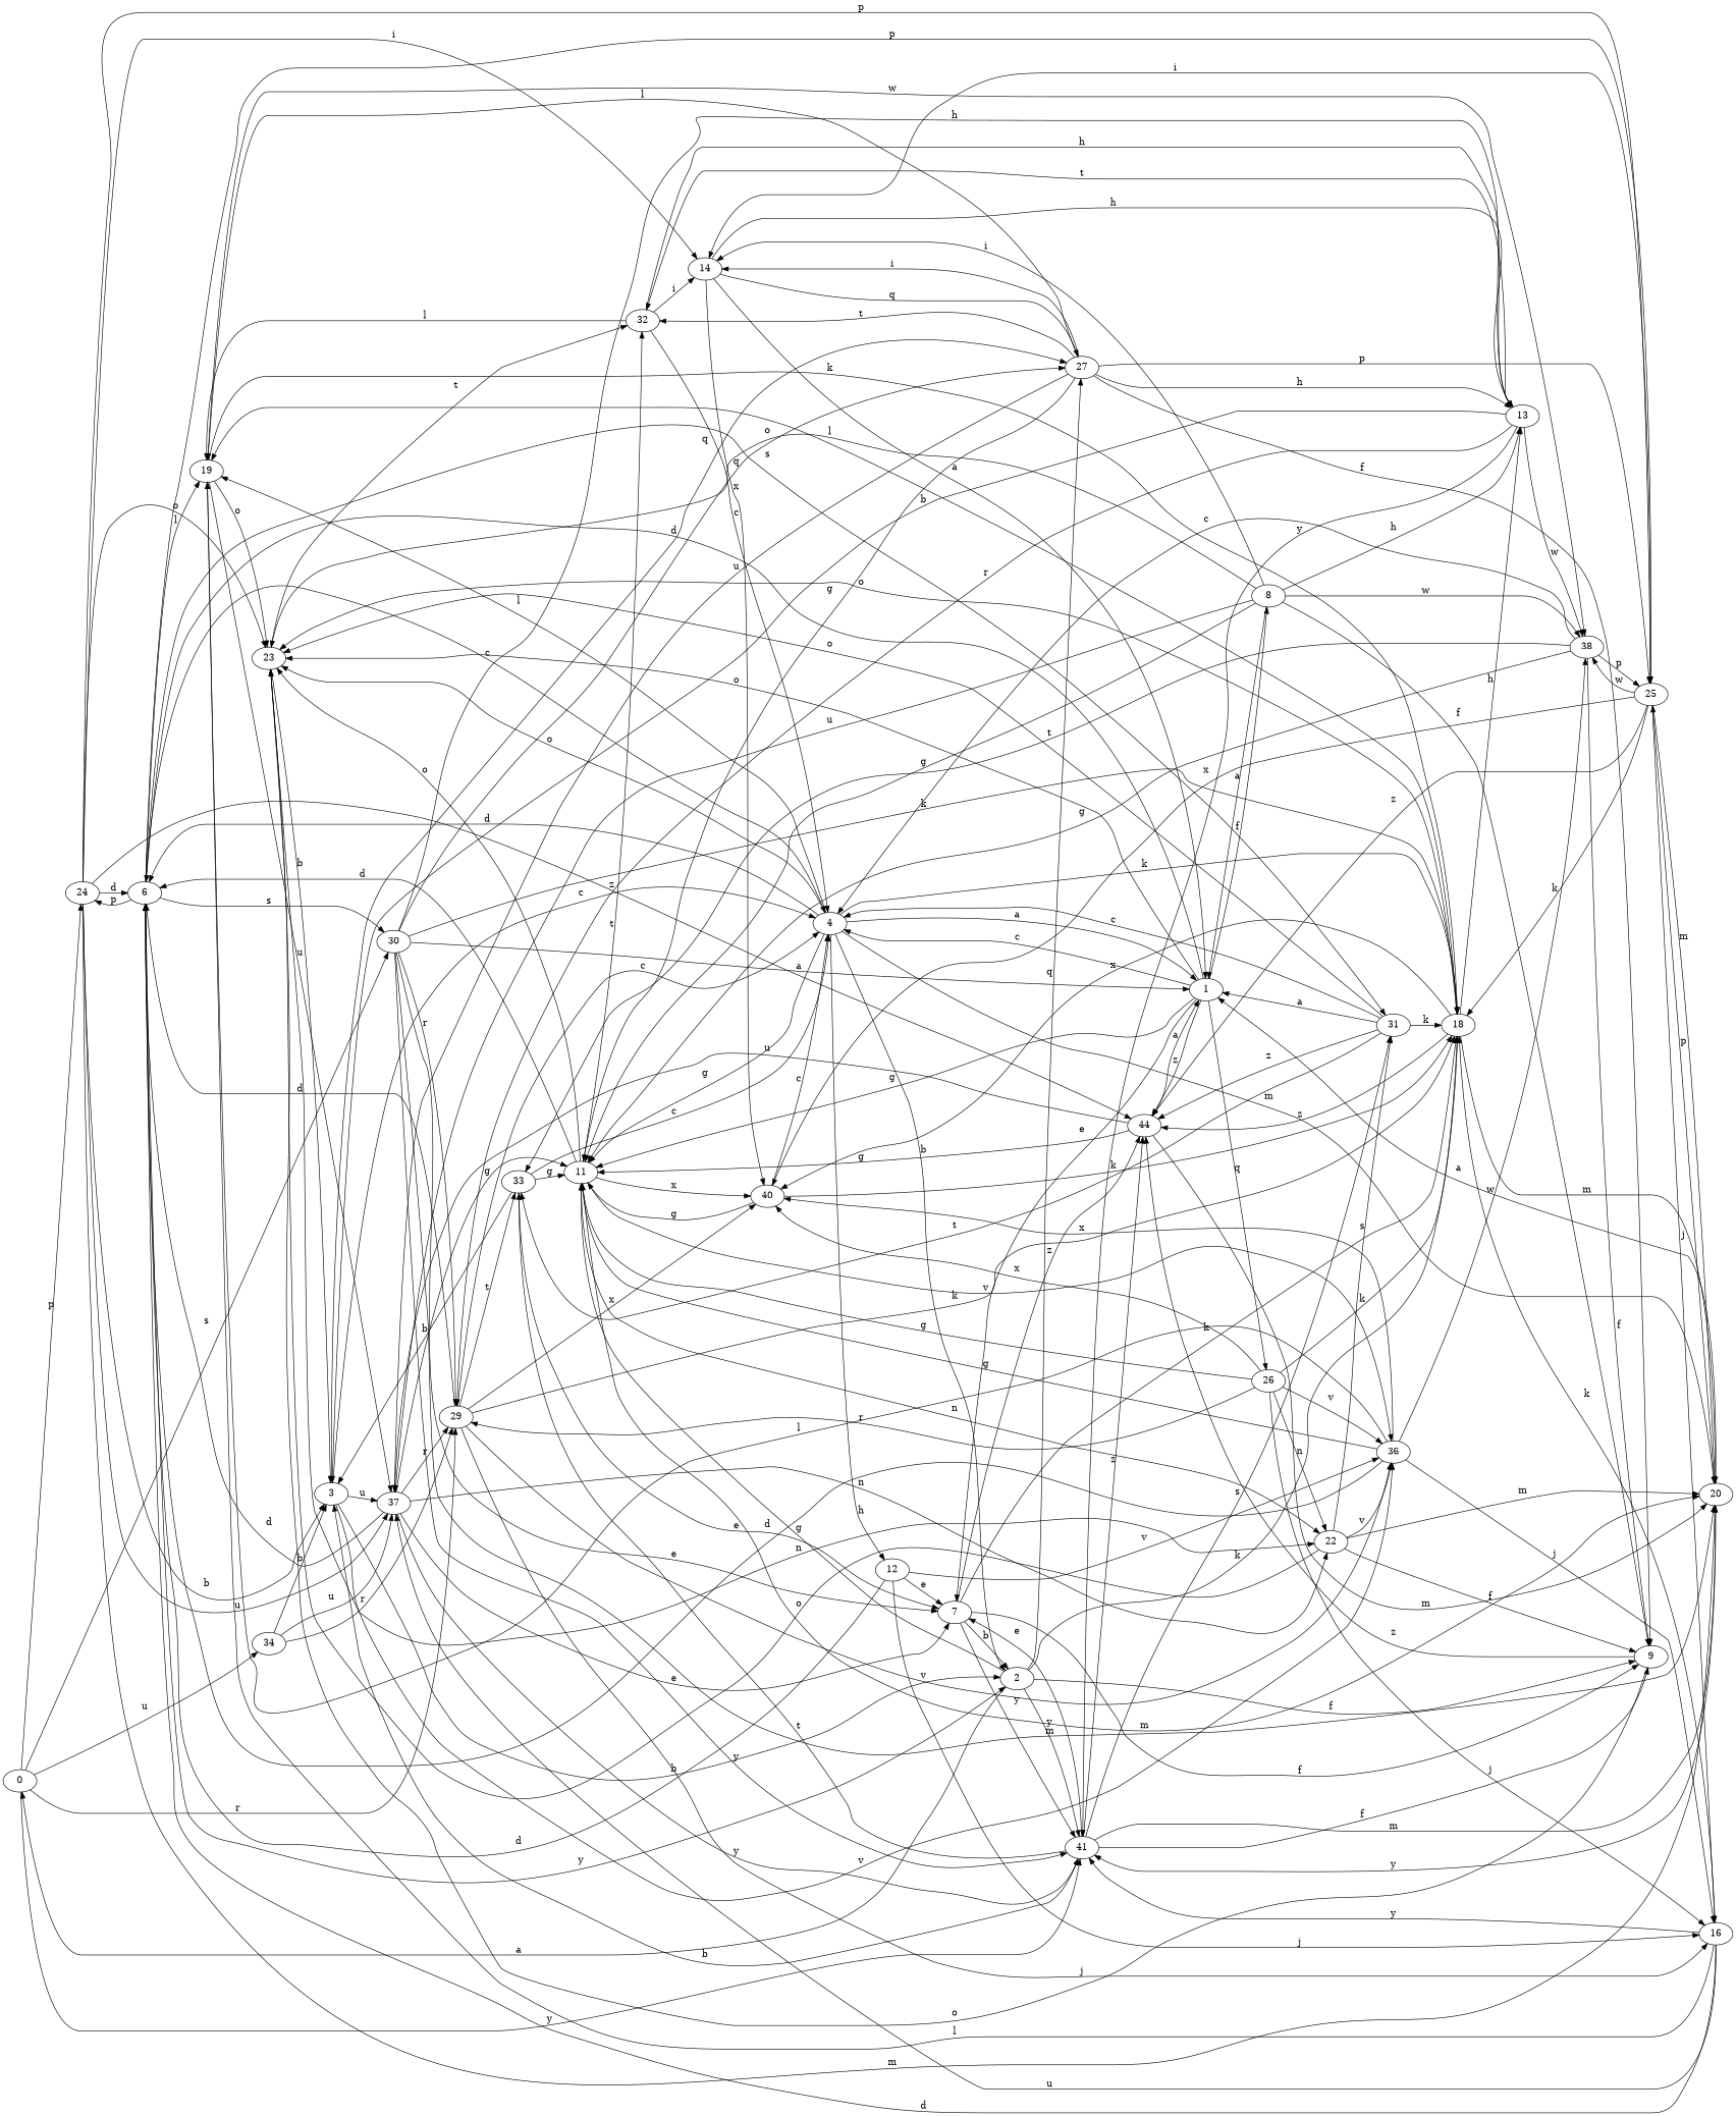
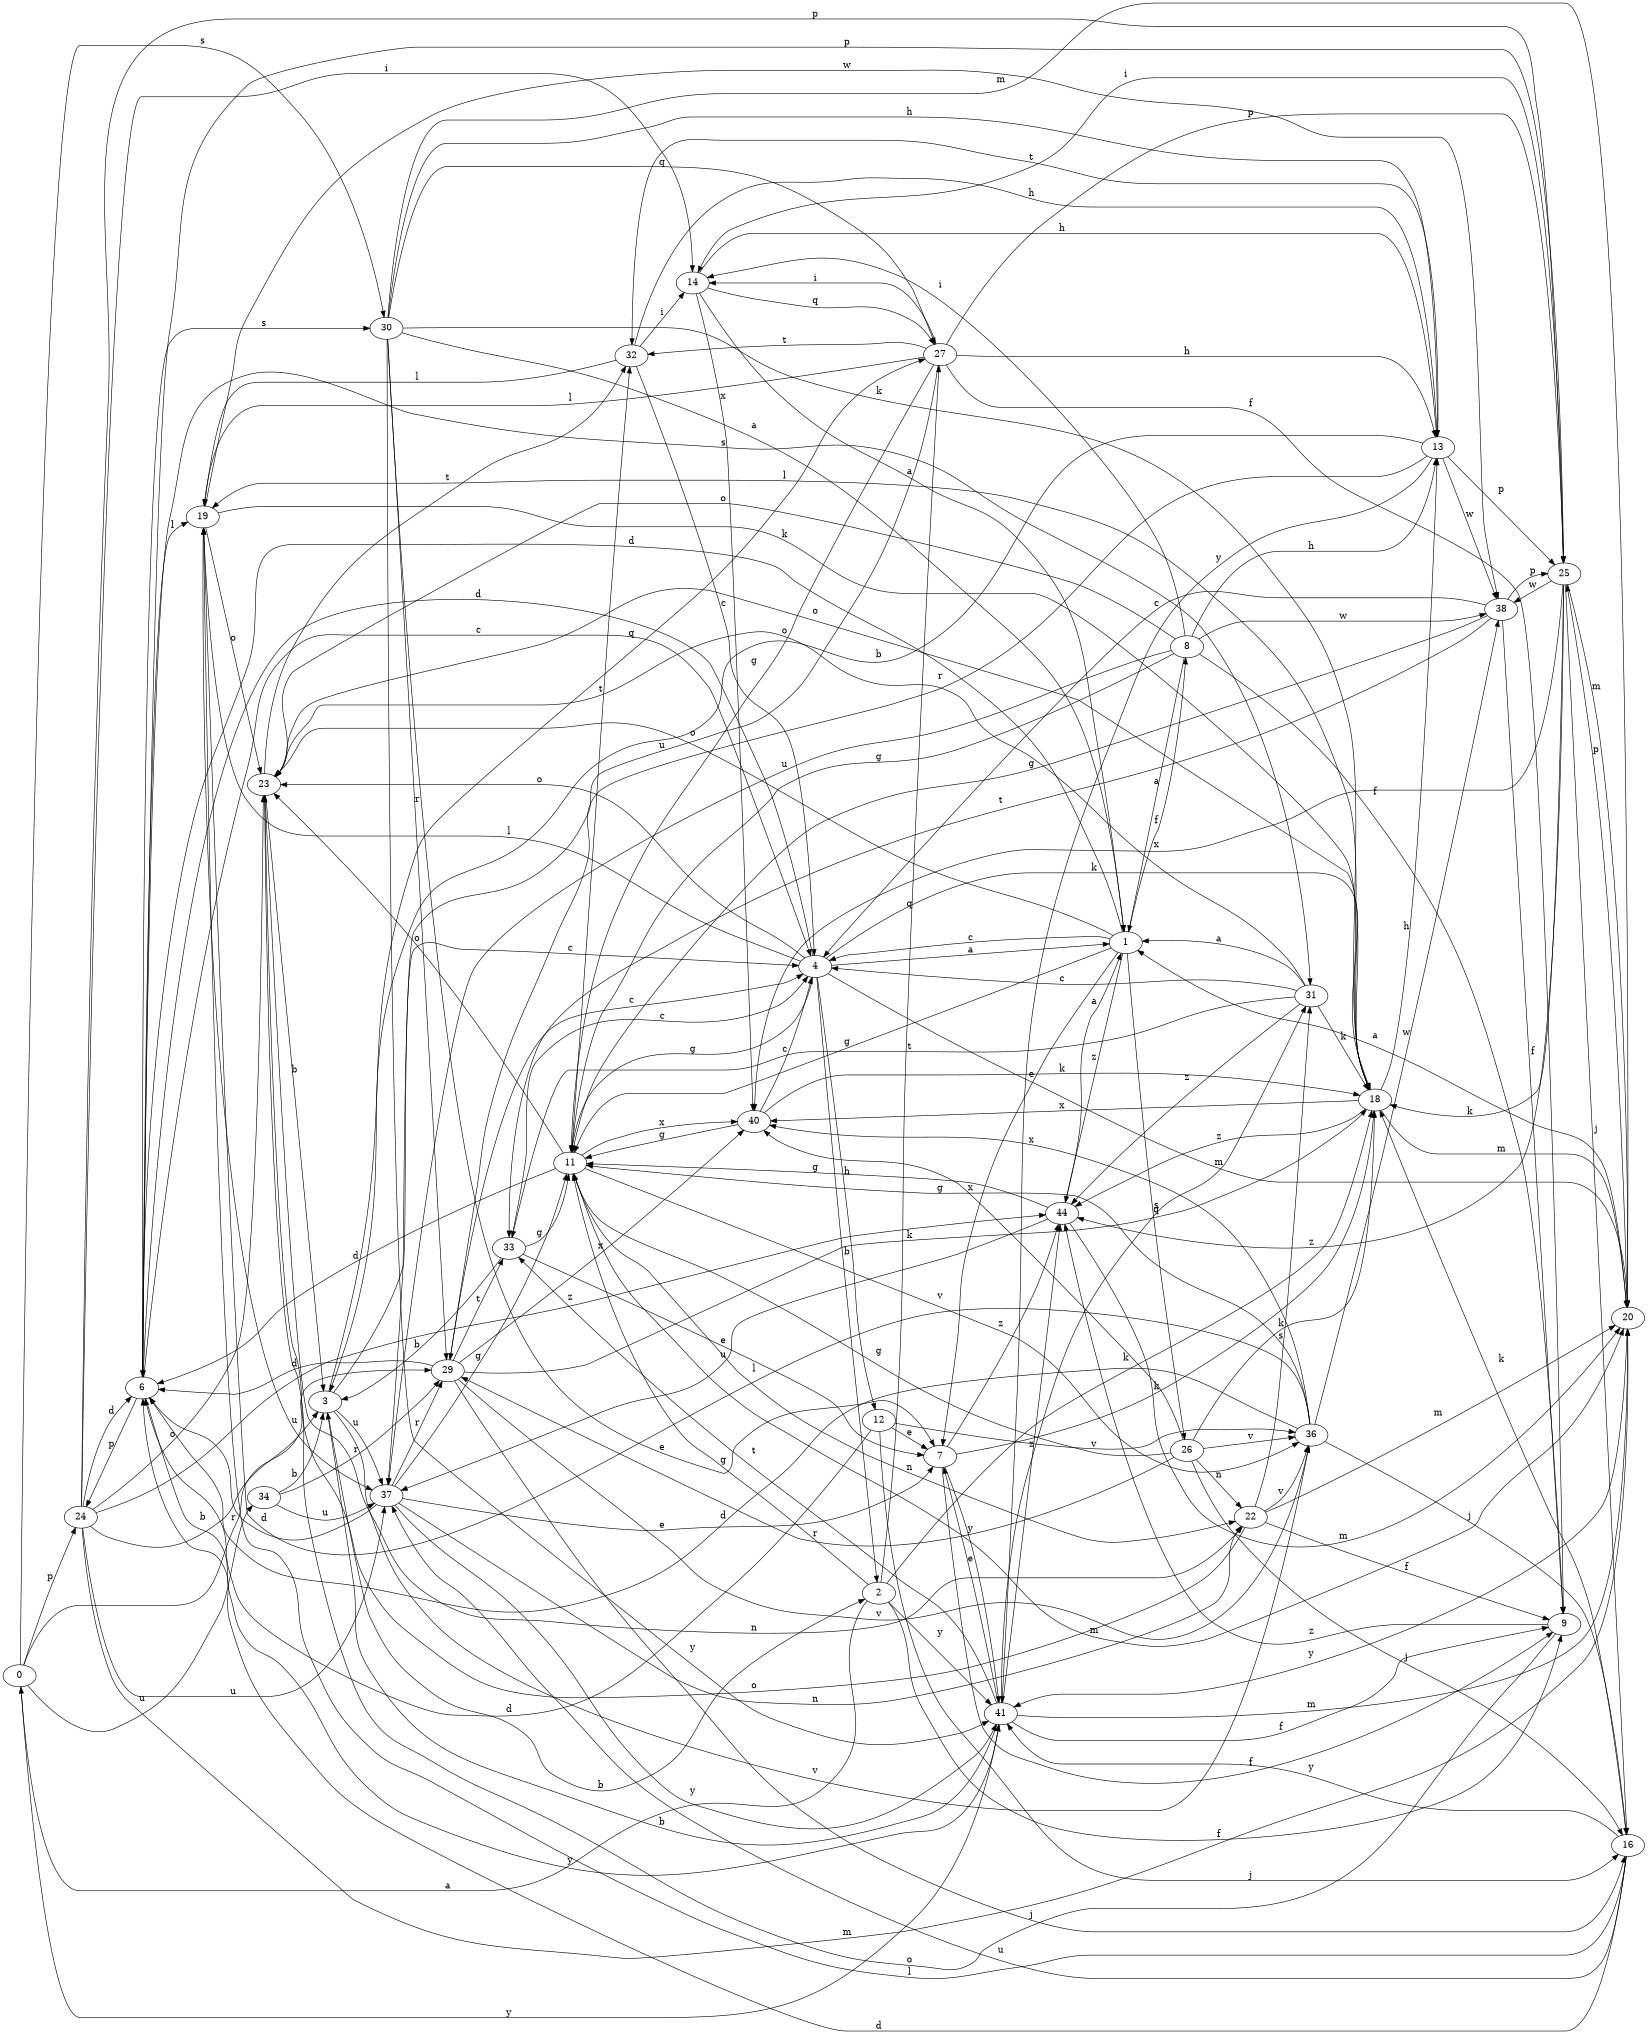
  strict digraph {
    rankdir=LR
    0
    24
    29
    30
    34
    41
    6
    23
    44
    3
    n11 [label=37]
    20
    25
    14
    4
    18
    36
    40
    16
    33
    1
    7
    27
    13
    9
    31
    8
    11
    26
    2
    12
    19
    38
    22
    32
    0 -> 24 [label=p]
    0 -> 29 [label=r]
    0 -> 30 [label=s]
    0 -> 34 [label=u]
    0 -> 41 [label=y]
    24 -> 6 [label=d]
    24 -> 23 [label=o]
    24 -> 44 [label=z]
    24 -> 3 [label=b]
    24 -> n11 [label=u]
    24 -> 20 [label=m]
    24 -> 25 [label=p]
    24 -> 14 [label=i]
    29 -> 6 [label=d]
    29 -> 4 [label=c]
    29 -> 18 [label=k]
    29 -> 36 [label=v]
    29 -> 40 [label=x]
    29 -> 16 [label=j]
    29 -> 33 [label=t]
    30 -> 29 [label=r]
    30 -> 41 [label=y]
    30 -> 20 [label=m]
    30 -> 18 [label=k]
    30 -> 1 [label=a]
    30 -> 7 [label=e]
    30 -> 27 [label=q]
    30 -> 13 [label=h]
    34 -> 29 [label=r]
    34 -> 3 [label=b]
    34 -> n11 [label=u]
    41 -> 44 [label=z]
    41 -> 3 [label=b]
    41 -> 20 [label=m]
    41 -> 33 [label=t]
    41 -> 7 [label=e]
    41 -> 9 [label=f]
    41 -> 31 [label=s]
    6 -> 24 [label=p]
    6 -> 30 [label=s]
-   6 -> 2 [label=y]
+   6 -> 41 [label=y]
    6 -> 25 [label=p]
    6 -> 4 [label=c]
    6 -> 31 [label=s]
    6 -> 19 [label=l]
    23 -> 3 [label=b]
    23 -> 22 [label=n]
    23 -> 32 [label=t]
    44 -> n11 [label=u]
    44 -> 20 [label=m]
    44 -> 1 [label=a]
    44 -> 11 [label=g]
    3 -> n11 [label=u]
    3 -> 4 [label=c]
    3 -> 36 [label=v]
    3 -> 27 [label=q]
    3 -> 2 [label=b]
    n11 -> 29 [label=r]
    n11 -> 41 [label=y]
    n11 -> 6 [label=d]
    n11 -> 7 [label=e]
    n11 -> 11 [label=g]
    n11 -> 22 [label=n]
    20 -> 41 [label=y]
    20 -> 25 [label=p]
    20 -> 1 [label=a]
    25 -> 44 [label=z]
    25 -> 20 [label=m]
    25 -> 14 [label=i]
    25 -> 18 [label=k]
    25 -> 40 [label=x]
    25 -> 16 [label=j]
    25 -> 38 [label=w]
    14 -> 40 [label=x]
    14 -> 1 [label=a]
    14 -> 27 [label=q]
    14 -> 13 [label=h]
    4 -> 6 [label=d]
    4 -> 23 [label=o]
    4 -> 20 [label=m]
    4 -> 18 [label=k]
    4 -> 1 [label=a]
    4 -> 11 [label=g]
    4 -> 2 [label=b]
    4 -> 12 [label=h]
    4 -> 19 [label=l]
    18 -> 23 [label=o]
    18 -> 44 [label=z]
    18 -> 20 [label=m]
    18 -> 40 [label=x]
    18 -> 13 [label=h]
    18 -> 19 [label=l]
    36 -> 6 [label=d]
    36 -> 40 [label=x]
    36 -> 16 [label=j]
    36 -> 11 [label=g]
    36 -> 19 [label=l]
    36 -> 38 [label=w]
    40 -> 4 [label=c]
    40 -> 18 [label=k]
    40 -> 11 [label=g]
    16 -> 41 [label=y]
    16 -> 6 [label=d]
    16 -> n11 [label=u]
    16 -> 18 [label=k]
    16 -> 19 [label=l]
    33 -> 3 [label=b]
    33 -> 4 [label=c]
    33 -> 7 [label=e]
    33 -> 11 [label=g]
    1 -> 6 [label=d]
    1 -> 23 [label=o]
    1 -> 44 [label=z]
    1 -> 4 [label=c]
    1 -> 7 [label=e]
    1 -> 8 [label=f]
    1 -> 11 [label=g]
    1 -> 26 [label=q]
    7 -> 41 [label=y]
    7 -> 44 [label=z]
    7 -> 18 [label=k]
    7 -> 9 [label=f]
-   7 -> 2 [label=b]
    27 -> n11 [label=u]
    27 -> 25 [label=p]
    27 -> 14 [label=i]
    27 -> 13 [label=h]
    27 -> 9 [label=f]
    27 -> 11 [label=g]
    27 -> 19 [label=l]
    27 -> 32 [label=t]
    13 -> 29 [label=r]
    13 -> 41 [label=y]
    13 -> 3 [label=b]
+   13 -> 25 [label=p]
    13 -> 38 [label=w]
    13 -> 32 [label=t]
    9 -> 23 [label=o]
    9 -> 44 [label=z]
    31 -> 23 [label=o]
    31 -> 44 [label=z]
    31 -> 4 [label=c]
    31 -> 18 [label=k]
    31 -> 33 [label=t]
    31 -> 1 [label=a]
    8 -> 23 [label=o]
    8 -> n11 [label=u]
    8 -> 14 [label=i]
    8 -> 1 [label=a]
    8 -> 13 [label=h]
    8 -> 9 [label=f]
    8 -> 11 [label=g]
    8 -> 38 [label=w]
    11 -> 6 [label=d]
    11 -> 23 [label=o]
    11 -> 20 [label=m]
    11 -> 36 [label=v]
    11 -> 40 [label=x]
    11 -> 22 [label=n]
    11 -> 32 [label=t]
    26 -> 29 [label=r]
    26 -> 18 [label=k]
    26 -> 36 [label=v]
    26 -> 40 [label=x]
    26 -> 16 [label=j]
    26 -> 11 [label=g]
    26 -> 22 [label=n]
    2 -> 0 [label=a]
    2 -> 41 [label=y]
    2 -> 18 [label=k]
    2 -> 27 [label=q]
    2 -> 9 [label=f]
    2 -> 11 [label=g]
    12 -> 6 [label=d]
    12 -> 36 [label=v]
    12 -> 16 [label=j]
    12 -> 7 [label=e]
    19 -> 23 [label=o]
    19 -> n11 [label=u]
    19 -> 18 [label=k]
    19 -> 38 [label=w]
    38 -> 25 [label=p]
    38 -> 4 [label=c]
    38 -> 33 [label=t]
    38 -> 9 [label=f]
    38 -> 11 [label=g]
    22 -> 23 [label=o]
    22 -> 20 [label=m]
    22 -> 36 [label=v]
    22 -> 9 [label=f]
    22 -> 31 [label=s]
    32 -> 14 [label=i]
    32 -> 4 [label=c]
    32 -> 13 [label=h]
    32 -> 19 [label=l]
  }
